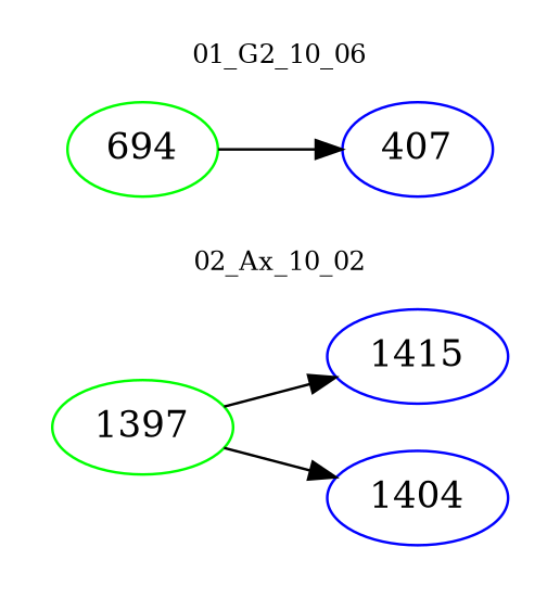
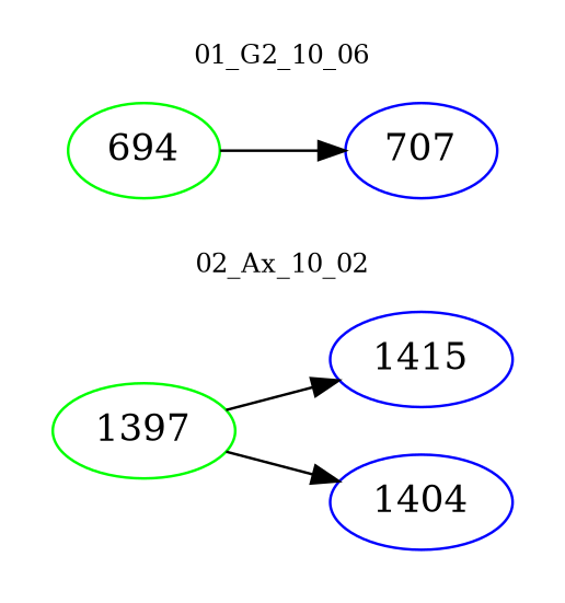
  digraph {
    rankdir=LR
    node [color=blue]
    edge [color=black]
    n1 [color=green label=1397]
    n2 [label=1404]
    n3 [label=1415]
    n4 [color=green label=694]
-   n5 [label=407]
+   n5 [label=707]
    subgraph cluster_1 {
      color=white
      fontsize=10
      label="02_Ax_10_02"
      n1
      n2
      n3
    }
    subgraph cluster_2 {
      color=white
      fontsize=10
      label="01_G2_10_06"
      n4
      n5
    }
    n1 -> n2
    n1 -> n3
    n4 -> n5
  }
